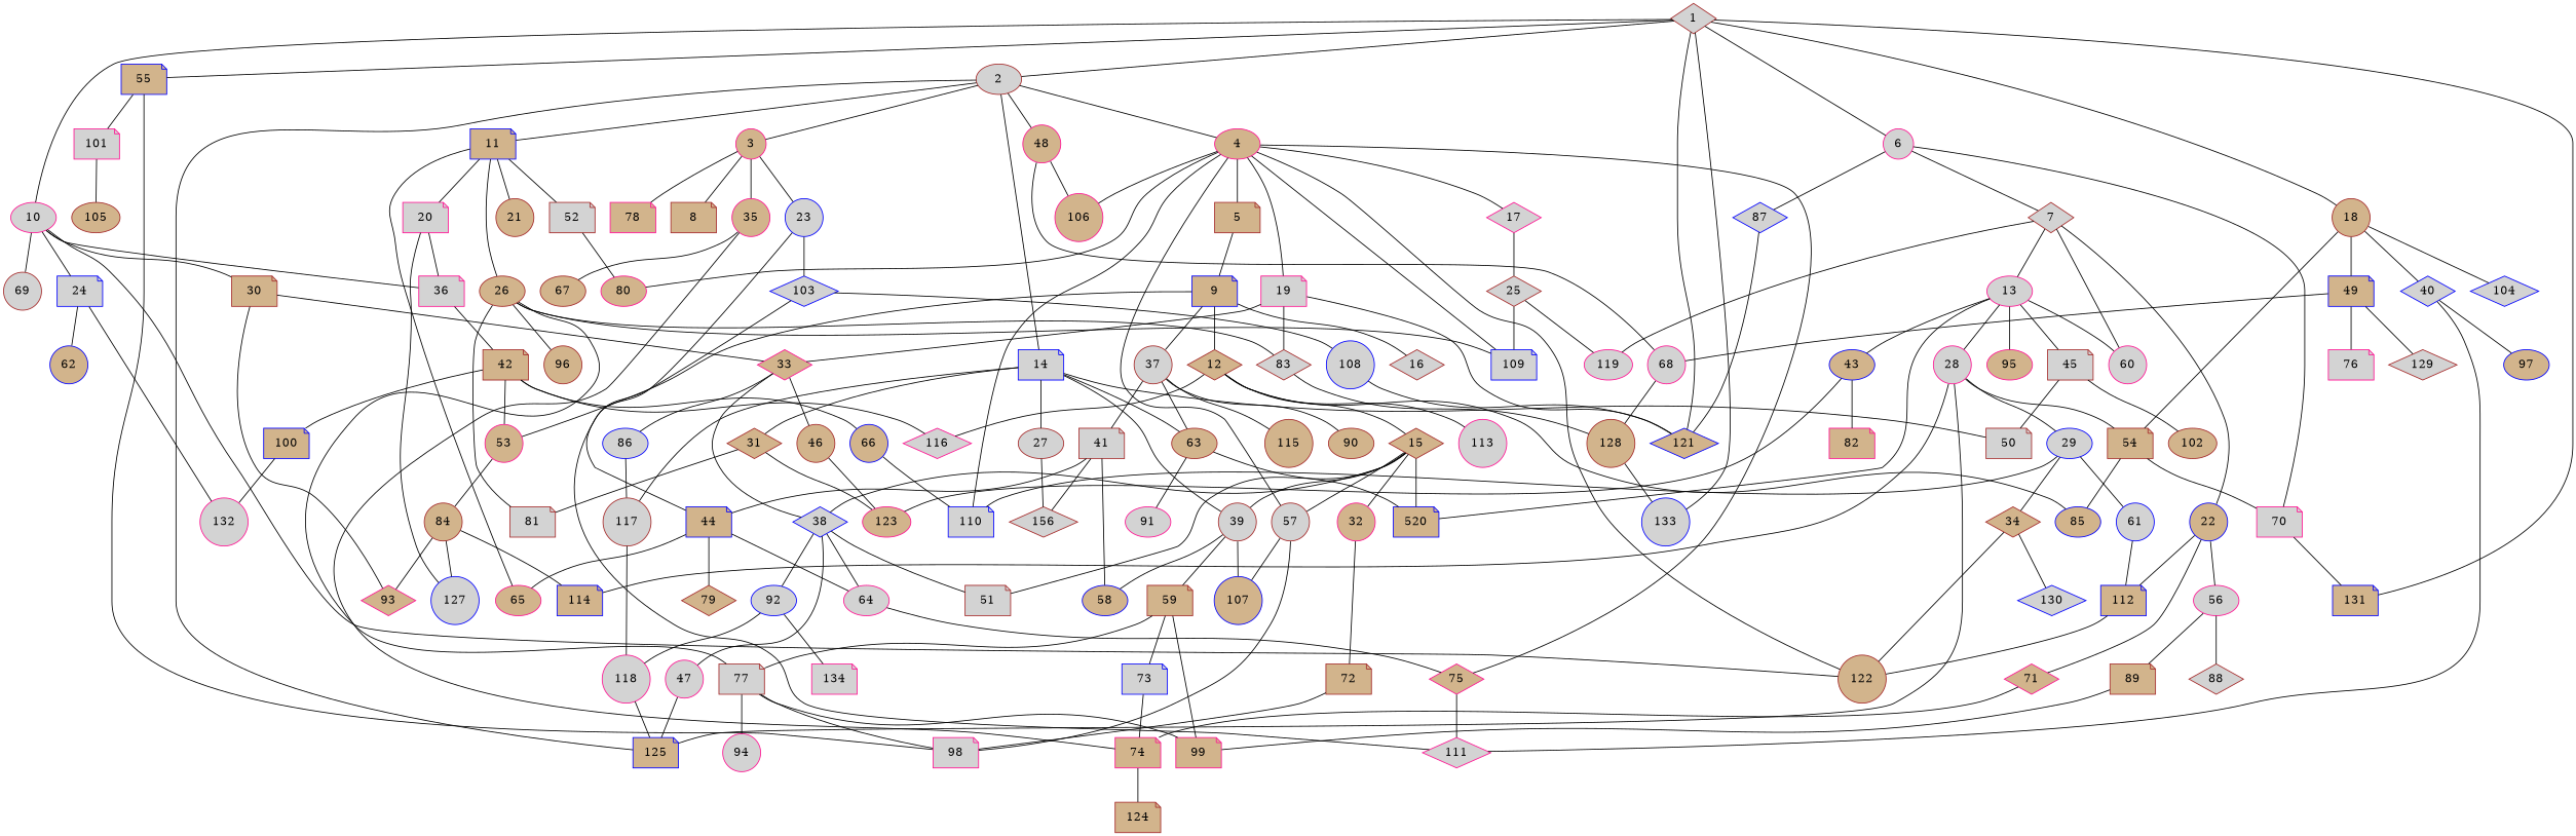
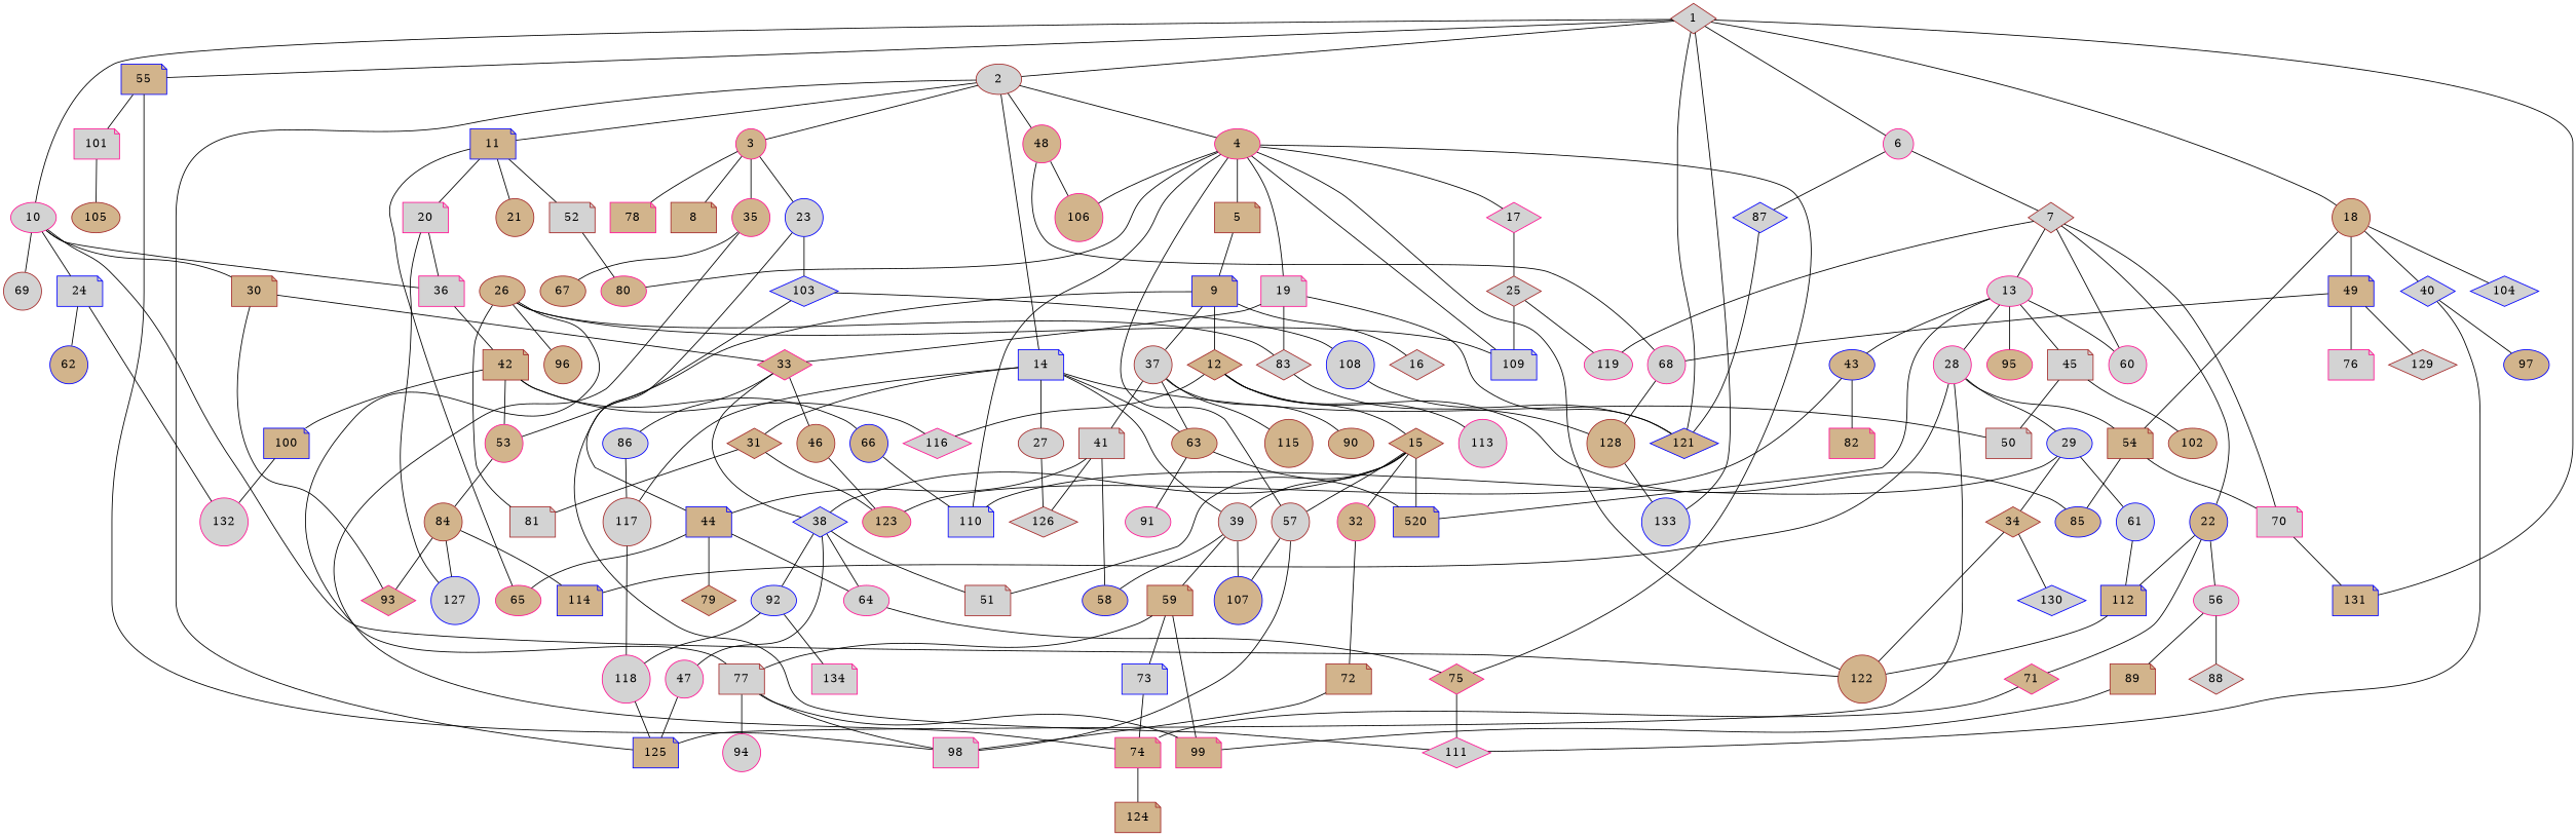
  graph {
    node [color=brown fillcolor=lightgrey shape=note style=filled]
    1 [shape=diamond]
    2 [shape=ellipse]
    6 [color=deeppink shape=circle]
    10 [color=deeppink shape=ellipse]
    18 [fillcolor=tan shape=circle]
    55 [color=blue fillcolor=tan]
    121 [color=blue fillcolor=tan shape=diamond]
    131 [color=blue fillcolor=tan]
    133 [color=blue shape=circle]
    3 [color=deeppink fillcolor=tan shape=circle]
    4 [color=deeppink fillcolor=tan shape=ellipse]
    11 [color=blue fillcolor=tan]
    14 [color=blue]
    48 [color=deeppink fillcolor=tan shape=circle]
    125 [color=blue fillcolor=tan]
    7 [shape=diamond]
    70 [color=deeppink]
    87 [color=blue shape=diamond]
    122 [fillcolor=tan shape=circle]
    24 [color=blue]
    30 [fillcolor=tan]
    36 [color=deeppink]
    69 [shape=circle]
    40 [color=blue shape=diamond]
    49 [color=blue fillcolor=tan]
    54 [fillcolor=tan]
    104 [color=blue shape=diamond]
    98 [color=deeppink]
    101 [color=deeppink]
    8 [fillcolor=tan]
    23 [color=blue shape=circle]
    35 [color=deeppink fillcolor=tan shape=circle]
    78 [color=deeppink fillcolor=tan]
    5 [fillcolor=tan]
    17 [color=deeppink shape=diamond]
    19 [color=deeppink]
    57 [shape=circle]
    75 [color=deeppink fillcolor=tan shape=diamond]
    80 [color=deeppink fillcolor=tan shape=ellipse]
    106 [color=deeppink fillcolor=tan shape=circle]
    109 [color=blue]
    110 [color=blue]
    20 [color=deeppink]
    21 [fillcolor=tan shape=circle]
    26 [fillcolor=tan shape=ellipse]
    52
    65 [color=deeppink fillcolor=tan shape=ellipse]
    63 [fillcolor=tan shape=ellipse]
    27 [shape=ellipse]
    31 [fillcolor=tan shape=diamond]
    39 [shape=circle]
    50
    117 [shape=circle]
    68 [color=deeppink shape=circle]
    44 [color=blue fillcolor=tan]
    103 [color=blue shape=diamond]
    67 [fillcolor=tan shape=ellipse]
    74 [color=deeppink fillcolor=tan]
    9 [color=blue fillcolor=tan]
    25 [shape=diamond]
    33 [color=deeppink fillcolor=tan shape=diamond]
    83 [shape=diamond]
    107 [color=blue fillcolor=tan shape=circle]
    111 [color=deeppink shape=diamond]
    12 [fillcolor=tan shape=diamond]
    16 [shape=diamond]
    37 [shape=circle]
    53 [color=deeppink fillcolor=tan shape=circle]
    n69 [color=blue fillcolor=tan label=520]
    91 [color=deeppink shape=ellipse]
    13 [color=deeppink shape=ellipse]
    22 [color=blue fillcolor=tan shape=circle]
    60 [color=deeppink shape=circle]
    119 [color=deeppink shape=ellipse]
    28 [color=deeppink shape=circle]
    43 [color=blue fillcolor=tan shape=ellipse]
    45
    95 [color=deeppink fillcolor=tan shape=ellipse]
    56 [color=deeppink shape=ellipse]
    71 [color=deeppink fillcolor=tan shape=diamond]
    112 [color=blue fillcolor=tan]
    15 [fillcolor=tan shape=diamond]
    85 [color=blue fillcolor=tan shape=ellipse]
    113 [color=deeppink shape=circle]
    116 [color=deeppink shape=diamond]
    41
    90 [fillcolor=tan shape=ellipse]
    115 [fillcolor=tan shape=circle]
    84 [fillcolor=tan shape=circle]
    62 [color=blue fillcolor=tan shape=circle]
    132 [color=deeppink shape=circle]
    93 [color=deeppink fillcolor=tan shape=diamond]
    42 [fillcolor=tan]
    127 [color=blue shape=circle]
    77
    81
    96 [fillcolor=tan shape=circle]
    32 [color=deeppink fillcolor=tan shape=circle]
    51
    38 [color=blue shape=diamond]
    29 [color=blue shape=ellipse]
    114 [color=blue fillcolor=tan]
    123 [color=deeppink fillcolor=tan shape=ellipse]
    82 [color=deeppink fillcolor=tan]
    102 [fillcolor=tan shape=ellipse]
-   126 [shape=diamond label=156]
+   126 [shape=diamond]
    58 [color=blue fillcolor=tan shape=ellipse]
    59 [fillcolor=tan]
    118 [color=deeppink shape=circle]
    72 [fillcolor=tan]
    92 [color=blue shape=ellipse]
    134 [color=deeppink]
    97 [color=blue fillcolor=tan shape=ellipse]
    76 [color=deeppink]
    129 [shape=diamond]
    46 [fillcolor=tan shape=circle]
    86 [color=blue shape=ellipse]
    128 [fillcolor=tan shape=circle]
    88 [shape=diamond]
    89 [fillcolor=tan]
    64 [color=deeppink shape=ellipse]
    79 [fillcolor=tan shape=diamond]
    108 [color=blue shape=circle]
    99 [color=deeppink fillcolor=tan]
    94 [color=deeppink shape=circle]
    34 [fillcolor=tan shape=diamond]
    61 [color=blue shape=circle]
    130 [color=blue shape=diamond]
    47 [color=deeppink shape=circle]
    124 [fillcolor=tan]
    66 [color=blue fillcolor=tan shape=circle]
    100 [color=blue fillcolor=tan]
    73 [color=blue]
    105 [fillcolor=tan shape=ellipse]
    1 -- 2
    1 -- 6
    1 -- 10
    1 -- 18
    1 -- 55
    1 -- 121
    1 -- 131
    1 -- 133
    2 -- 3
    2 -- 4
    2 -- 11
    2 -- 14
    2 -- 48
    2 -- 125
    6 -- 7
-   6 -- 70
+   7 -- 70
    6 -- 87
    10 -- 122
    10 -- 24
    10 -- 30
    10 -- 36
    10 -- 69
    18 -- 40
    18 -- 49
    18 -- 54
    18 -- 104
    55 -- 98
    55 -- 101
    3 -- 8
    3 -- 23
    3 -- 35
    3 -- 78
    4 -- 122
    4 -- 5
    4 -- 17
    4 -- 19
    4 -- 57
    4 -- 75
    4 -- 80
    4 -- 106
    4 -- 109
    4 -- 110
    11 -- 20
    11 -- 21
-   11 -- 26
    11 -- 52
    11 -- 65
    14 -- 63
    14 -- 27
    14 -- 31
    14 -- 39
    14 -- 50
    14 -- 117
    48 -- 106
    48 -- 68
    7 -- 13
    7 -- 22
    7 -- 60
    7 -- 119
    70 -- 131
    87 -- 121
    24 -- 62
    24 -- 132
    30 -- 33
    30 -- 93
    36 -- 42
    40 -- 111
    40 -- 97
    49 -- 68
    49 -- 76
    49 -- 129
    54 -- 70
    54 -- 85
    101 -- 105
    23 -- 44
    23 -- 103
    35 -- 67
    35 -- 74
    5 -- 9
    17 -- 25
    19 -- 121
    19 -- 33
    19 -- 83
    57 -- 98
    57 -- 107
    75 -- 111
    20 -- 36
    20 -- 127
    26 -- 109
    26 -- 83
    26 -- 77
    26 -- 81
    26 -- 96
    52 -- 80
    63 -- n69
    63 -- 91
    27 -- 126
    31 -- 81
    31 -- 123
    39 -- 107
    39 -- 58
    39 -- 59
    117 -- 118
    68 -- 128
    44 -- 65
    44 -- 64
    44 -- 79
    103 -- 111
    103 -- 108
    74 -- 124
    9 -- 12
    9 -- 16
    9 -- 37
    9 -- 53
    25 -- 109
    25 -- 119
    33 -- 38
    33 -- 46
    33 -- 86
    83 -- 128
    12 -- 15
    12 -- 85
    12 -- 113
    12 -- 116
    37 -- 63
    37 -- 41
    37 -- 90
    37 -- 115
    53 -- 84
    13 -- n69
    13 -- 60
    13 -- 28
    13 -- 43
    13 -- 45
    13 -- 95
    22 -- 56
    22 -- 71
    22 -- 112
    28 -- 125
    28 -- 54
    28 -- 29
    28 -- 114
    43 -- 123
    43 -- 82
    45 -- 50
    45 -- 102
    56 -- 88
    56 -- 89
    71 -- 74
    112 -- 122
    15 -- 57
    15 -- 39
    15 -- n69
    15 -- 32
    15 -- 51
    15 -- 38
    41 -- 44
    41 -- 126
    41 -- 58
    84 -- 93
    84 -- 127
    84 -- 114
    42 -- 53
    42 -- 116
    42 -- 66
    42 -- 100
    77 -- 98
    77 -- 99
    77 -- 94
    32 -- 72
    38 -- 51
    38 -- 92
    38 -- 64
    38 -- 47
    29 -- 110
    29 -- 34
    29 -- 61
    59 -- 77
    59 -- 99
    59 -- 73
    118 -- 125
    72 -- 98
    92 -- 118
    92 -- 134
    46 -- 123
    86 -- 117
    128 -- 133
    89 -- 99
    64 -- 75
    108 -- 121
    34 -- 122
    34 -- 130
    61 -- 112
    47 -- 125
    66 -- 110
    100 -- 132
    73 -- 74
  }
